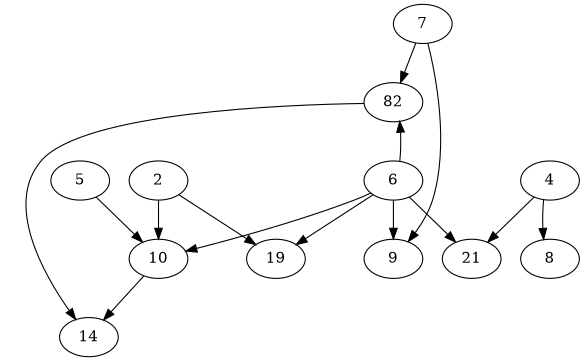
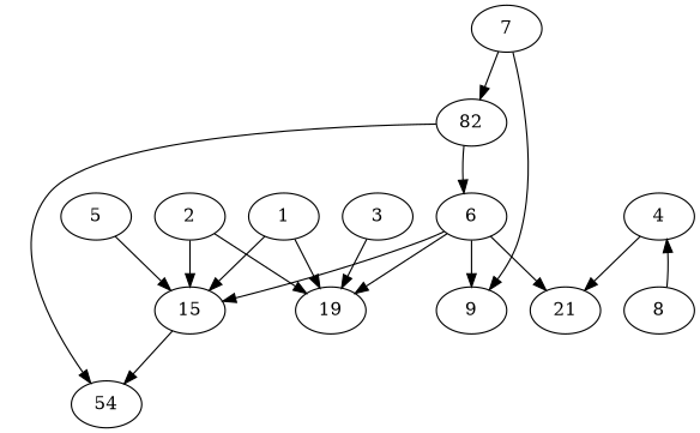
  digraph {
    node [alpha=0.14]
-   10 [expect_size=48718848]
+   1 [alpha=0.02 expect_size=9676800]
+   10 [expect_size=48718848 label=15]
    n3 [alpha=0.16 expect_size=17889280 label=19]
-   14 [alpha=0.09 expect_size=14455808]
+   14 [alpha=0.09 expect_size=14455808 label=54]
    2 [expect_size=21726208]
+   3 [alpha=0.19 expect_size=9735168]
    4 [alpha=0.18 expect_size=24836096]
    8 [alpha=0.05 expect_size=17829888]
    n9 [alpha=0.16 expect_size=28749824 label=21]
    5 [alpha=0.01 expect_size=44062720]
    6 [alpha=0.10 expect_size=26498048]
    9 [alpha=0.03 expect_size=36955136]
    n13 [alpha=0.00 expect_size=33222656 label=82]
    7 [alpha=0.00 expect_size=38744064]
+   1 -> 10
+   1 -> n3
    10 -> 14
    2 -> 10
    2 -> n3
-   4 -> 8
+   3 -> n3
+   8 -> 4
    4 -> n9
    5 -> 10
    6 -> 10
    6 -> n3
    6 -> n9
    6 -> 9
-   6 -> n13
+   n13 -> 6
    n13 -> 14
    7 -> 9
    7 -> n13
  }
